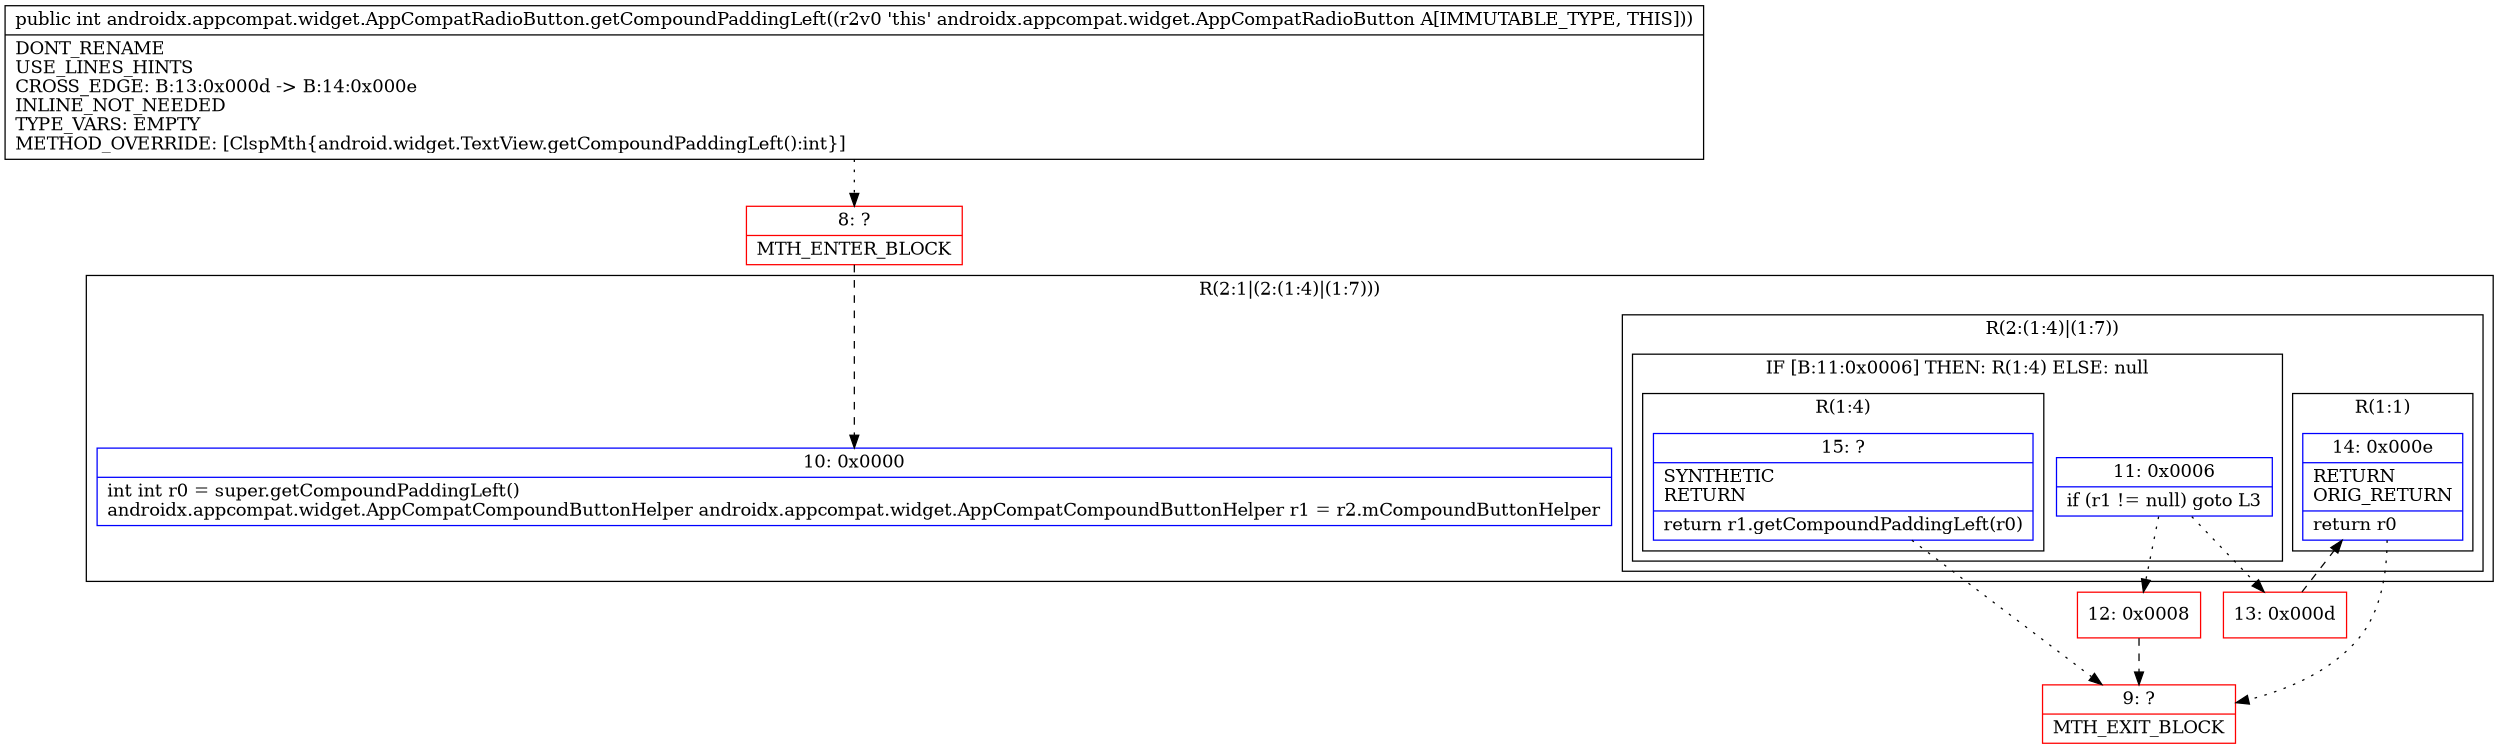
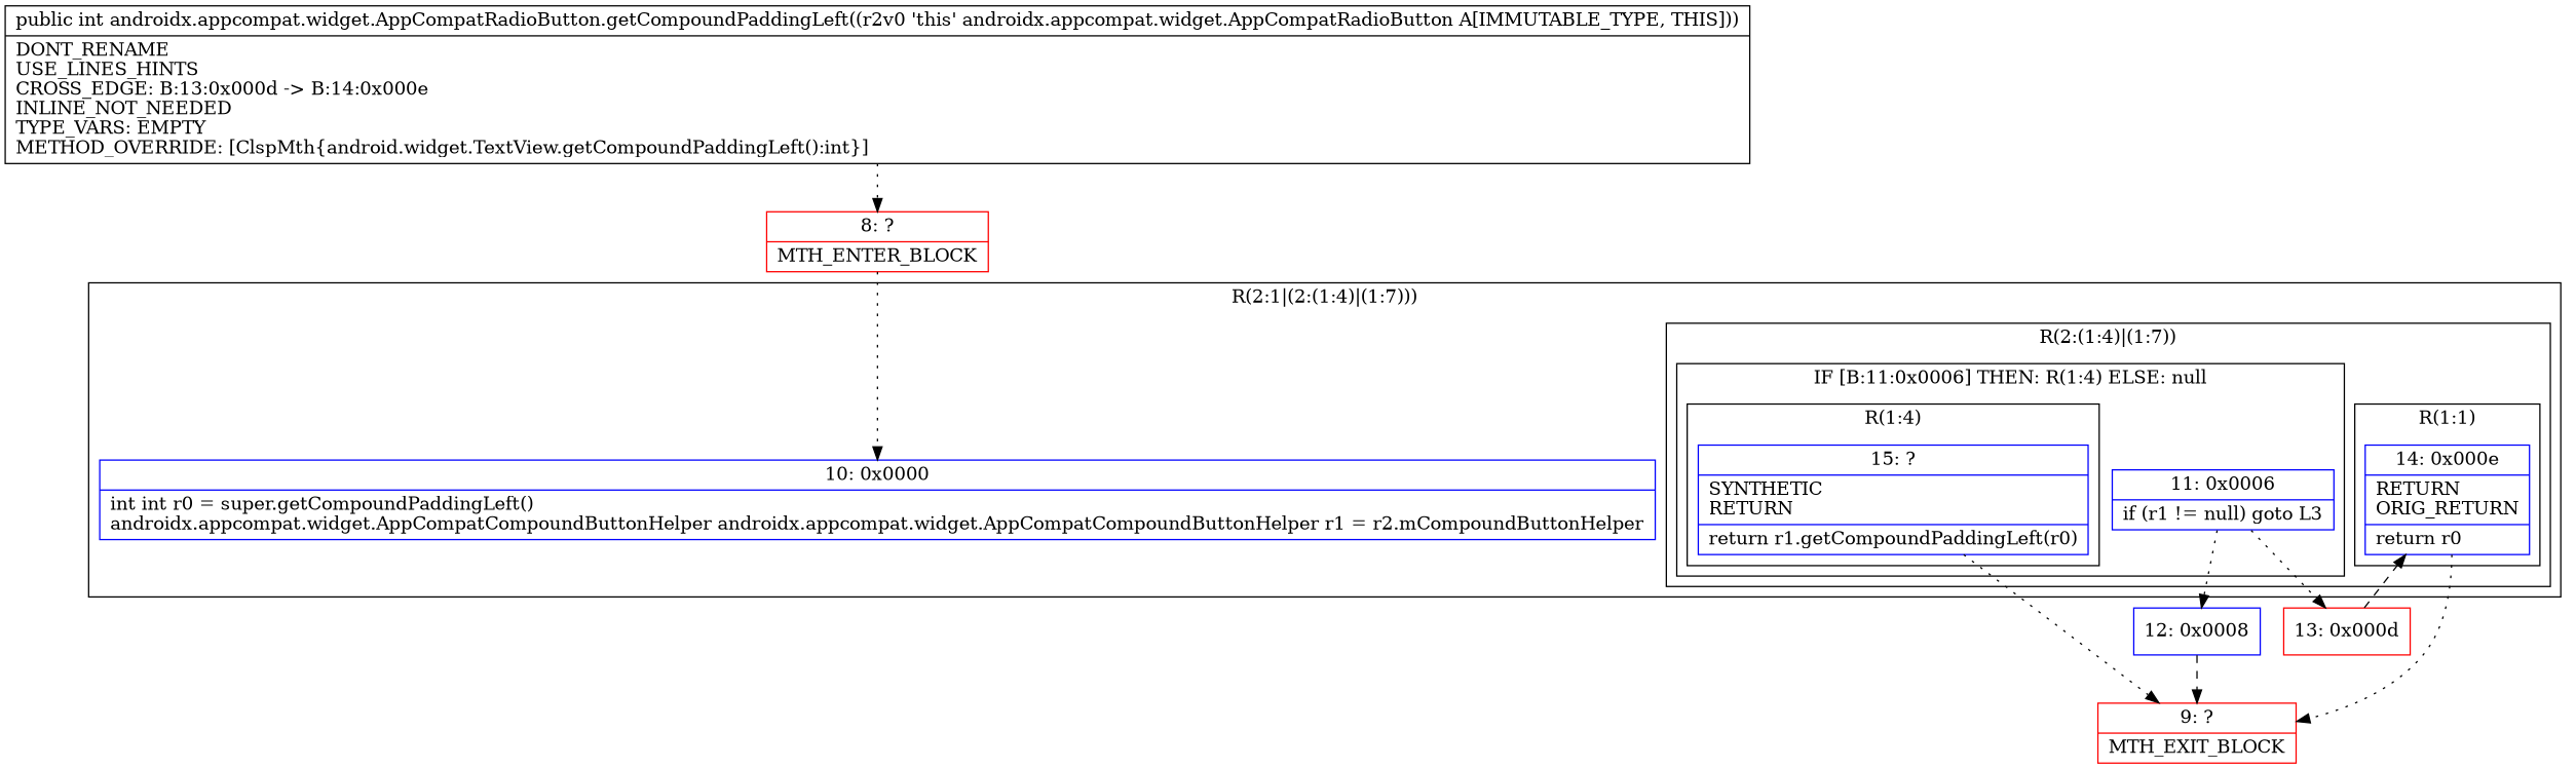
  digraph {
    node [color=blue shape=record]
    edge [style=dotted]
    n1 [label="{15\:\ ?|SYNTHETIC\lRETURN\l|return r1.getCompoundPaddingLeft(r0)\l}"]
    n2 [label="{11\:\ 0x0006|if (r1 != null) goto L3\l}"]
    n3 [label="{14\:\ 0x000e|RETURN\lORIG_RETURN\l|return r0\l}"]
    n4 [label="{10\:\ 0x0000|int int r0 = super.getCompoundPaddingLeft()\landroidx.appcompat.widget.AppCompatCompoundButtonHelper androidx.appcompat.widget.AppCompatCompoundButtonHelper r1 = r2.mCompoundButtonHelper\l}"]
    n5 [color=red label="{9\:\ ?|MTH_EXIT_BLOCK\l}"]
-   n6 [color=red label="{12\:\ 0x0008}"]
+   n6 [label="{12\:\ 0x0008}"]
    n7 [color=red label="{13\:\ 0x000d}"]
    n8 [color=red label="{8\:\ ?|MTH_ENTER_BLOCK\l}"]
    n9 [label="{public int androidx.appcompat.widget.AppCompatRadioButton.getCompoundPaddingLeft((r2v0 'this' androidx.appcompat.widget.AppCompatRadioButton A[IMMUTABLE_TYPE, THIS]))  | DONT_RENAME\lUSE_LINES_HINTS\lCROSS_EDGE: B:13:0x000d \-\> B:14:0x000e\lINLINE_NOT_NEEDED\lTYPE_VARS: EMPTY\lMETHOD_OVERRIDE: [ClspMth\{android.widget.TextView.getCompoundPaddingLeft():int\}]\l}" color=""]
    subgraph cluster_1 {
      label="R(2:1|(2:(1:4)|(1:7)))"
      n4
      subgraph cluster_2 {
        label="R(2:(1:4)|(1:7))"
        subgraph cluster_3 {
          label="IF [B:11:0x0006] THEN: R(1:4) ELSE: null"
          n2
          subgraph cluster_4 {
            label="R(1:4)"
            n1
          }
        }
        subgraph cluster_5 {
          label="R(1:1)"
          n3
        }
      }
    }
    n1 -> n5
    n2 -> n6
    n2 -> n7
    n3 -> n5
    n6 -> n5 [style=dashed]
    n7 -> n3 [style=dashed]
-   n8 -> n4 [style=dashed]
+   n8 -> n4
    n9 -> n8
  }
